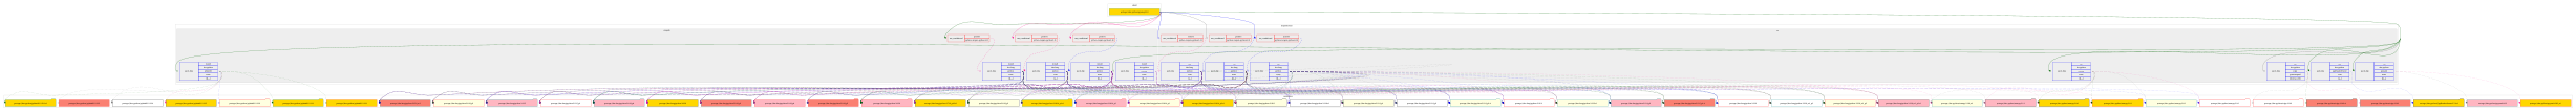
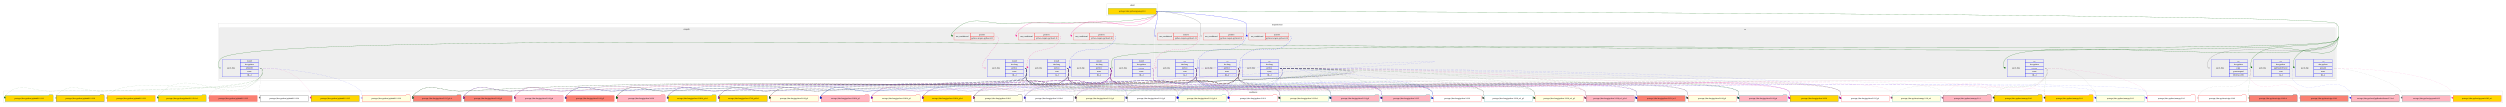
  digraph {
    compound=true
    concentrate=true
    fontname="Noto Serif"
    fontsize=10
    newrank=true
    rankdir=TB
    ranksep=1.5
    node [color=red fontname="Noto Serif" fontsize=10 shape=box style=filled]
    edge [arrowhead=diamond color=darkgreen fontname="Noto Serif" headport=w style=dotted tailport=e weight=100]
    n1 [color=teal fillcolor=gold label="portage://dev-python/pyamg-5.1.0" width=4]
    n2 [color=blue label=<<TABLE BORDER="0" CELLBORDER="1" CELLSPACING="0" CELLPADDING="4" WIDTH="220"><TR><TD ROWSPAN="6" CELLPADDING="30">pack_dep</TD></TR><TR><TD WIDTH="110">install</TD></TR><TR><TD>dev-lang</TD></TR><TR><TD>python</TD></TR><TR><TD>none</TD></TR><TR><TD>[[],,,,]</TD></TR></TABLE>> shape=none style=""]
    n3 [label=<<TABLE BORDER="0" CELLBORDER="1" CELLSPACING="0" CELLPADDING="4"><TR><TD ROWSPAN="3" CELLPADDING="10">use_conditional</TD></TR><TR><TD>positive</TD></TR><TR><TD>python_targets_python3_10</TD></TR></TABLE>> shape=none style=""]
    n4 [color=blue label=<<TABLE BORDER="0" CELLBORDER="1" CELLSPACING="0" CELLPADDING="4" WIDTH="220"><TR><TD ROWSPAN="6" CELLPADDING="30">pack_dep</TD></TR><TR><TD WIDTH="110">install</TD></TR><TR><TD>dev-lang</TD></TR><TR><TD>python</TD></TR><TR><TD>none</TD></TR><TR><TD>[[],,,,]</TD></TR></TABLE>> shape=none style=""]
    n5 [label=<<TABLE BORDER="0" CELLBORDER="1" CELLSPACING="0" CELLPADDING="4"><TR><TD ROWSPAN="3" CELLPADDING="10">use_conditional</TD></TR><TR><TD>positive</TD></TR><TR><TD>python_targets_python3_11</TD></TR></TABLE>> shape=none style=""]
    n6 [color=blue label=<<TABLE BORDER="0" CELLBORDER="1" CELLSPACING="0" CELLPADDING="4" WIDTH="220"><TR><TD ROWSPAN="6" CELLPADDING="30">pack_dep</TD></TR><TR><TD WIDTH="110">install</TD></TR><TR><TD>dev-lang</TD></TR><TR><TD>python</TD></TR><TR><TD>none</TD></TR><TR><TD>[[],,,,]</TD></TR></TABLE>> shape=none style=""]
    n7 [label=<<TABLE BORDER="0" CELLBORDER="1" CELLSPACING="0" CELLPADDING="4"><TR><TD ROWSPAN="3" CELLPADDING="10">use_conditional</TD></TR><TR><TD>positive</TD></TR><TR><TD>python_targets_python3_12</TD></TR></TABLE>> shape=none style=""]
    n8 [color=blue label=<<TABLE BORDER="0" CELLBORDER="1" CELLSPACING="0" CELLPADDING="4" WIDTH="220"><TR><TD ROWSPAN="6" CELLPADDING="30">pack_dep</TD></TR><TR><TD WIDTH="110">install</TD></TR><TR><TD>dev-python</TD></TR><TR><TD>numpy</TD></TR><TR><TD>none</TD></TR><TR><TD>[[],,,,]</TD></TR></TABLE>> shape=none style=""]
    n9 [color=blue label=<<TABLE BORDER="0" CELLBORDER="1" CELLSPACING="0" CELLPADDING="4" WIDTH="220"><TR><TD ROWSPAN="6" CELLPADDING="30">pack_dep</TD></TR><TR><TD WIDTH="110">install</TD></TR><TR><TD>dev-python</TD></TR><TR><TD>pybind11</TD></TR><TR><TD>none</TD></TR><TR><TD>[[],,,,]</TD></TR></TABLE>> shape=none style=""]
    n10 [color=blue label=<<TABLE BORDER="0" CELLBORDER="1" CELLSPACING="0" CELLPADDING="4" WIDTH="220"><TR><TD ROWSPAN="6" CELLPADDING="30">pack_dep</TD></TR><TR><TD WIDTH="110">run</TD></TR><TR><TD>dev-lang</TD></TR><TR><TD>python</TD></TR><TR><TD>none</TD></TR><TR><TD>[[],,,,]</TD></TR></TABLE>> shape=none style=""]
    n11 [label=<<TABLE BORDER="0" CELLBORDER="1" CELLSPACING="0" CELLPADDING="4"><TR><TD ROWSPAN="3" CELLPADDING="10">use_conditional</TD></TR><TR><TD>positive</TD></TR><TR><TD>python_targets_python3_10</TD></TR></TABLE>> shape=none style=""]
    n12 [color=blue label=<<TABLE BORDER="0" CELLBORDER="1" CELLSPACING="0" CELLPADDING="4" WIDTH="220"><TR><TD ROWSPAN="6" CELLPADDING="30">pack_dep</TD></TR><TR><TD WIDTH="110">run</TD></TR><TR><TD>dev-lang</TD></TR><TR><TD>python</TD></TR><TR><TD>none</TD></TR><TR><TD>[[],,,,]</TD></TR></TABLE>> shape=none style=""]
    n13 [label=<<TABLE BORDER="0" CELLBORDER="1" CELLSPACING="0" CELLPADDING="4"><TR><TD ROWSPAN="3" CELLPADDING="10">use_conditional</TD></TR><TR><TD>positive</TD></TR><TR><TD>python_targets_python3_11</TD></TR></TABLE>> shape=none style=""]
    n14 [color=blue label=<<TABLE BORDER="0" CELLBORDER="1" CELLSPACING="0" CELLPADDING="4" WIDTH="220"><TR><TD ROWSPAN="6" CELLPADDING="30">pack_dep</TD></TR><TR><TD WIDTH="110">run</TD></TR><TR><TD>dev-lang</TD></TR><TR><TD>python</TD></TR><TR><TD>none</TD></TR><TR><TD>[[],,,,]</TD></TR></TABLE>> shape=none style=""]
    n15 [label=<<TABLE BORDER="0" CELLBORDER="1" CELLSPACING="0" CELLPADDING="4"><TR><TD ROWSPAN="3" CELLPADDING="10">use_conditional</TD></TR><TR><TD>positive</TD></TR><TR><TD>python_targets_python3_12</TD></TR></TABLE>> shape=none style=""]
    n16 [color=blue label=<<TABLE BORDER="0" CELLBORDER="1" CELLSPACING="0" CELLPADDING="4" WIDTH="220"><TR><TD ROWSPAN="6" CELLPADDING="30">pack_dep</TD></TR><TR><TD WIDTH="110">run</TD></TR><TR><TD>dev-python</TD></TR><TR><TD>scipy</TD></TR><TR><TD>greaterequal</TD></TR><TR><TD>[[1,8,0],,,1.8.0]</TD></TR></TABLE>> shape=none style=""]
    n17 [color=blue label=<<TABLE BORDER="0" CELLBORDER="1" CELLSPACING="0" CELLPADDING="4" WIDTH="220"><TR><TD ROWSPAN="6" CELLPADDING="30">pack_dep</TD></TR><TR><TD WIDTH="110">run</TD></TR><TR><TD>dev-python</TD></TR><TR><TD>CppHeaderParser</TD></TR><TR><TD>none</TD></TR><TR><TD>[[],,,,]</TD></TR></TABLE>> shape=none style=""]
    n18 [color=blue label=<<TABLE BORDER="0" CELLBORDER="1" CELLSPACING="0" CELLPADDING="4" WIDTH="220"><TR><TD ROWSPAN="6" CELLPADDING="30">pack_dep</TD></TR><TR><TD WIDTH="110">run</TD></TR><TR><TD>dev-python</TD></TR><TR><TD>numpy</TD></TR><TR><TD>none</TD></TR><TR><TD>[[],,,,]</TD></TR></TABLE>> shape=none style=""]
    n19 [color=blue label=<<TABLE BORDER="0" CELLBORDER="1" CELLSPACING="0" CELLPADDING="4" WIDTH="220"><TR><TD ROWSPAN="6" CELLPADDING="30">pack_dep</TD></TR><TR><TD WIDTH="110">run</TD></TR><TR><TD>dev-python</TD></TR><TR><TD>pyyaml</TD></TR><TR><TD>none</TD></TR><TR><TD>[[],,,,]</TD></TR></TABLE>> shape=none style=""]
    n20 [color=teal fillcolor=salmon label="portage://dev-lang/python-3.13.0_rc2" width=4]
    n21 [color=black fillcolor=lightpink label="portage://dev-lang/python-3.13.0_rc1_p3-r1" width=4]
    n22 [fillcolor=lightyellow label="portage://dev-lang/python-3.13.0_rc1_p3" width=4]
    n23 [color=teal fillcolor=white label="portage://dev-lang/python-3.13.0_rc1_p2" width=4]
    n24 [fillcolor=white label="portage://dev-lang/python-3.12.6" width=4]
    n25 [color=teal fillcolor=salmon label="portage://dev-lang/python-3.12.5_p1-r1" shape=folder width=4]
    n26 [fillcolor=white label="portage://dev-lang/python-3.12.5_p1" width=4]
    n27 [color=teal fillcolor=lightpink label="portage://dev-lang/python-3.12.5" shape=folder width=4]
    n28 [color=teal fillcolor=lightpink label="portage://dev-lang/python-3.12.4_p3" shape=folder width=4]
    n29 [color=teal fillcolor=lightyellow label="portage://dev-lang/python-3.12.3-r1" width=4]
    n30 [fillcolor=white label="portage://dev-lang/python-3.11.10" shape=folder width=4]
    n31 [color=teal fillcolor=lightyellow label="portage://dev-lang/python-3.11.9_p2-r1" shape=folder width=4]
    n32 [color=black fillcolor=white label="portage://dev-lang/python-3.11.9_p2" width=4]
    n33 [color=black fillcolor=lightyellow label="portage://dev-lang/python-3.11.9_p1" width=4]
    n34 [color=black fillcolor=white label="portage://dev-lang/python-3.11.9-r1" width=4]
    n35 [color=black fillcolor=lightyellow label="portage://dev-lang/python-3.10.15" shape=folder width=4]
-   n36 [color=black fillcolor=gold label="portage://dev-lang/python-3.10.14_p3-r1" width=4]
+   n36 [fillcolor=gold label="portage://dev-lang/python-3.10.14_p3-r1" width=4]
    n37 [fillcolor=lightyellow label="portage://dev-lang/python-3.10.14_p3" shape=folder width=4]
    n38 [fillcolor=lightpink label="portage://dev-lang/python-3.10.14_p2" shape=folder width=4]
    n39 [color=teal fillcolor=gold label="portage://dev-lang/python-3.10.14_p1-r1" shape=folder width=4]
    n40 [fillcolor=lightpink label="portage://dev-lang/python-3.9.20" shape=folder width=4]
-   n41 [fillcolor=salmon label="portage://dev-lang/python-3.9.19_p5" shape=folder width=4]
+   n41 [fillcolor=salmon label="portage://dev-lang/python-3.9.19_p5" width=4]
    n42 [fillcolor=lightpink label="portage://dev-lang/python-3.9.19_p4" width=4]
    n43 [color=teal fillcolor=salmon label="portage://dev-lang/python-3.9.19_p3" width=4]
    n44 [color=black fillcolor=gold label="portage://dev-lang/python-3.8.20" width=4]
    n45 [color=teal fillcolor=lightpink label="portage://dev-lang/python-3.8.19_p4" shape=folder width=4]
    n46 [fillcolor=lightyellow label="portage://dev-lang/python-3.8.19_p3" width=4]
-   n47 [color=black fillcolor=lightyellow label="portage://dev-lang/python-3.8.19_p2" width=4]
+   n47 [fillcolor=lightyellow label="portage://dev-lang/python-3.8.19_p2" width=4]
    n48 [color=black fillcolor=gold label="portage://dev-lang/python-2.7.18_p16-r2" width=4]
    n49 [color=black fillcolor=lightpink label="portage://dev-python/numpy-2.1.1" shape=folder width=4]
    n50 [color=teal fillcolor=lightyellow label="portage://dev-python/numpy-2.1.0_rc1" width=4]
    n51 [fillcolor=white label="portage://dev-python/numpy-2.1.0" shape=folder width=4]
    n52 [color=teal fillcolor=lightyellow label="portage://dev-python/numpy-2.0.2" width=4]
    n53 [fillcolor=gold label="portage://dev-python/numpy-2.0.1" shape=folder width=4]
    n54 [color=black fillcolor=gold label="portage://dev-python/numpy-2.0.0" shape=folder width=4]
    n55 [fillcolor=lightyellow label="portage://dev-python/pybind11-2.13.6" shape=folder width=4]
    n56 [color=black fillcolor=gold label="portage://dev-python/pybind11-2.13.5" width=4]
    n57 [color=black fillcolor=white label="portage://dev-python/pybind11-2.13.4" width=4]
    n58 [fillcolor=salmon label="portage://dev-python/pybind11-2.13.3" width=4]
    n59 [color=teal fillcolor=gold label="portage://dev-python/pybind11-2.13.1-r1" shape=folder width=4]
    n60 [fillcolor=gold label="portage://dev-python/pybind11-2.13.1" width=4]
+   n61 [color=black fillcolor=gold label="portage://dev-python/pybind11-2.12.0" shape=folder width=4]
    n62 [color=teal fillcolor=gold label="portage://dev-python/pybind11-2.11.1" shape=folder width=4]
-   n63 [color=black fillcolor=gold label="portage://dev-python/CppHeaderParser-2.7.4-r1" shape=folder width=4]
+   n63 [color=black fillcolor=lightpink label="portage://dev-python/CppHeaderParser-2.7.4-r1" shape=folder width=4]
    n64 [fillcolor=gold label="portage://dev-python/pyyaml-6.0.2_rc1" width=4]
    n65 [color=teal fillcolor=lightpink label="portage://dev-python/pyyaml-6.0.2" width=4]
    n66 [color=teal fillcolor=salmon label="portage://dev-python/scipy-1.14.1" width=4]
    n67 [color=black fillcolor=salmon label="portage://dev-python/scipy-1.14.0-r1" shape=folder width=4]
    n68 [fillcolor=white label="portage://dev-python/scipy-1.14.0" shape=folder width=4]
    subgraph cluster_1 {
      color=gray
      label=<<i>dependencies</i>>
      subgraph cluster_2 {
        color=gray
        fillcolor="#eeeeee"
        label=<<i>compile</i>>
        style=filled
        subgraph sub_3 {
          color=gray
          fillcolor="#eeeeee"
          label=<<i>compile</i>>
          style=filled
          n3
          subgraph sub_4 {
            color=gray
            fillcolor="#eeeeee"
            label=<<i>compile</i>>
            style=filled
            n2
          }
        }
        subgraph sub_5 {
          color=gray
          fillcolor="#eeeeee"
          label=<<i>compile</i>>
          style=filled
          n5
          subgraph sub_6 {
            color=gray
            fillcolor="#eeeeee"
            label=<<i>compile</i>>
            style=filled
            n4
          }
        }
        subgraph sub_7 {
          color=gray
          fillcolor="#eeeeee"
          label=<<i>compile</i>>
          style=filled
          n7
          subgraph sub_8 {
            color=gray
            fillcolor="#eeeeee"
            label=<<i>compile</i>>
            style=filled
            n6
          }
        }
        subgraph sub_9 {
          color=gray
          fillcolor="#eeeeee"
          label=<<i>compile</i>>
          style=filled
          n8
        }
        subgraph sub_10 {
          color=gray
          fillcolor="#eeeeee"
          label=<<i>compile</i>>
          style=filled
          n9
        }
      }
      subgraph cluster_11 {
        color=gray
        fillcolor="#eeeeee"
        label=<<i>compile and run</i>>
        style=filled
      }
      subgraph cluster_12 {
        color=gray
        fillcolor="#eeeeee"
        label=<<i>run</i>>
        style=filled
        subgraph sub_13 {
          color=gray
          fillcolor="#eeeeee"
          label=<<i>run</i>>
          style=filled
          n11
          subgraph sub_14 {
            color=gray
            fillcolor="#eeeeee"
            label=<<i>run</i>>
            style=filled
            n10
          }
        }
        subgraph sub_15 {
          color=gray
          fillcolor="#eeeeee"
          label=<<i>run</i>>
          style=filled
          n13
          subgraph sub_16 {
            color=gray
            fillcolor="#eeeeee"
            label=<<i>run</i>>
            style=filled
            n12
          }
        }
        subgraph sub_17 {
          color=gray
          fillcolor="#eeeeee"
          label=<<i>run</i>>
          style=filled
          n15
          subgraph sub_18 {
            color=gray
            fillcolor="#eeeeee"
            label=<<i>run</i>>
            style=filled
            n14
          }
        }
        subgraph sub_19 {
          color=gray
          fillcolor="#eeeeee"
          label=<<i>run</i>>
          style=filled
          n16
        }
        subgraph sub_20 {
          color=gray
          fillcolor="#eeeeee"
          label=<<i>run</i>>
          style=filled
          n17
        }
        subgraph sub_21 {
          color=gray
          fillcolor="#eeeeee"
          label=<<i>run</i>>
          style=filled
          n18
        }
        subgraph sub_22 {
          color=gray
          fillcolor="#eeeeee"
          label=<<i>run</i>>
          style=filled
          n19
        }
      }
    }
    subgraph cluster_23 {
      color=gray
      label=<<i>ebuild</i>>
      n1
    }
    subgraph cluster_24 {
      color=gray
      label=<<i>candidates</i>>
      rank=same
      subgraph sub_25 {
        color=black
        label=<<i>candidates</i>>
        nodesep=1
        rank=same
        n20
        n21
        n22
        n23
        n24
        n25
        n26
        n27
        n28
        n29
        n30
        n31
        n32
        n33
        n34
        n35
        n36
        n37
        n38
        n39
        n40
        n41
        n42
        n43
        n44
        n45
        n46
        n47
        n48
      }
      subgraph sub_26 {
        color=black
        label=<<i>candidates</i>>
        nodesep=1
        rank=same
        n20
        n21
        n22
        n23
        n24
        n25
        n26
        n27
        n28
        n29
        n30
        n31
        n32
        n33
        n34
        n35
        n36
        n37
        n38
        n39
        n40
        n41
        n42
        n43
        n44
        n45
        n46
        n47
        n48
      }
      subgraph sub_27 {
        color=black
        label=<<i>candidates</i>>
        nodesep=1
        rank=same
        n20
        n21
        n22
        n23
        n24
        n25
        n26
        n27
        n28
        n29
        n30
        n31
        n32
        n33
        n34
        n35
        n36
        n37
        n38
        n39
        n40
        n41
        n42
        n43
        n44
        n45
        n46
        n47
        n48
      }
      subgraph sub_28 {
        color=black
        label=<<i>candidates</i>>
        nodesep=1
        rank=same
        n49
        n50
        n51
        n52
        n53
        n54
      }
      subgraph sub_29 {
        color=black
        label=<<i>candidates</i>>
        nodesep=1
        rank=same
        n55
        n56
        n57
        n58
        n59
        n60
+       n61
        n62
      }
      subgraph sub_30 {
        color=black
        label=<<i>candidates</i>>
        nodesep=1
        rank=same
        n20
        n21
        n22
        n23
        n24
        n25
        n26
        n27
        n28
        n29
        n30
        n31
        n32
        n33
        n34
        n35
        n36
        n37
        n38
        n39
        n40
        n41
        n42
        n43
        n44
        n45
        n46
        n47
        n48
      }
      subgraph sub_31 {
        color=black
        label=<<i>candidates</i>>
        nodesep=1
        rank=same
        n20
        n21
        n22
        n23
        n24
        n25
        n26
        n27
        n28
        n29
        n30
        n31
        n32
        n33
        n34
        n35
        n36
        n37
        n38
        n39
        n40
        n41
        n42
        n43
        n44
        n45
        n46
        n47
        n48
      }
      subgraph sub_32 {
        color=black
        label=<<i>candidates</i>>
        nodesep=1
        rank=same
        n20
        n21
        n22
        n23
        n24
        n25
        n26
        n27
        n28
        n29
        n30
        n31
        n32
        n33
        n34
        n35
        n36
        n37
        n38
        n39
        n40
        n41
        n42
        n43
        n44
        n45
        n46
        n47
        n48
      }
      subgraph sub_33 {
        color=black
        label=<<i>candidates</i>>
        nodesep=1
        rank=same
        n49
        n50
        n51
        n52
        n53
        n54
      }
      subgraph sub_34 {
        color=black
        label=<<i>candidates</i>>
        nodesep=1
        rank=same
        n63
      }
      subgraph sub_35 {
        color=black
        label=<<i>candidates</i>>
        nodesep=1
        rank=same
        n64
        n65
      }
      subgraph sub_36 {
        color=black
        label=<<i>candidates</i>>
        nodesep=1
        rank=same
        n66
        n67
        n68
      }
    }
    n1 -> n3 [color=deeppink style=solid weight=20]
    n1 -> n5 [color=deeppink style=solid weight=20]
    n1 -> n7 [style=solid weight=20]
    n1 -> n8 [arrowhead=odot style=solid weight=20]
    n1 -> n9 [arrowhead=odot style=solid weight=20]
    n1 -> n11 [color=blue style=solid weight=20]
    n1 -> n13 [arrowhead=odot color=gray40 style=solid weight=20]
    n1 -> n15 [arrowhead=odot color=blue style=solid weight=20]
    n1 -> n16 [arrowhead=odot color=gray40 style=solid weight=20]
    n1 -> n17 [style=solid weight=20]
    n1 -> n18 [style=solid weight=20]
    n1 -> n19 [style=solid weight=20]
    n2 -> n20 [color=deeppink]
    n2 -> n21 [color=deeppink]
    n2 -> n22 [arrowhead=odot color=gray40]
    n2 -> n23 [arrowhead=odot color=deeppink]
    n2 -> n24 [arrowhead=odot]
    n2 -> n25
    n2 -> n26 [arrowhead=odot color=deeppink]
    n2 -> n27 [color=deeppink]
    n2 -> n28 [arrowhead=odot]
    n2 -> n29 [arrowhead=odot color=blue]
    n2 -> n30 [arrowhead=odot color=deeppink]
    n2 -> n31 [color=deeppink]
    n2 -> n32 [arrowhead=odot color=deeppink]
    n2 -> n33 [color=deeppink]
    n2 -> n34 [arrowhead=odot color=deeppink]
    n2 -> n35 [color=deeppink]
    n2 -> n36 [color=blue]
    n2 -> n37 [color=gray40]
    n2 -> n38 [arrowhead=odot color=blue]
    n2 -> n39 [arrowhead=odot color=blue]
    n2 -> n40 [color=blue]
    n2 -> n41 [color=deeppink]
    n2 -> n42 [color=deeppink]
    n2 -> n43 [color=deeppink]
    n2 -> n44 [color=blue]
    n2 -> n45 [arrowhead=odot]
    n2 -> n46 [color=blue]
    n2 -> n47 [color=deeppink]
    n2 -> n48 [color=gray40]
    n3 -> n2 [color=blue style=dashed weight=20]
    n4 -> n20 [color=deeppink]
    n4 -> n21
    n4 -> n22 [arrowhead=odot]
    n4 -> n23
    n4 -> n24 [arrowhead=odot color=blue]
    n4 -> n25 [color=gray40]
    n4 -> n26 [arrowhead=odot color=gray40]
    n4 -> n27 [color=blue]
    n4 -> n28 [color=gray40]
    n4 -> n29 [arrowhead=odot color=deeppink]
    n4 -> n30 [arrowhead=odot color=deeppink]
    n4 -> n31 [color=gray40]
    n4 -> n32 [arrowhead=odot color=blue]
    n4 -> n33
    n4 -> n34 [arrowhead=odot color=blue]
    n4 -> n35 [arrowhead=odot color=blue]
    n4 -> n36 [arrowhead=odot]
    n4 -> n37 [arrowhead=odot color=deeppink]
    n4 -> n38 [arrowhead=odot color=blue]
    n4 -> n39 [arrowhead=odot color=deeppink]
    n4 -> n40 [arrowhead=odot color=deeppink]
    n4 -> n41 [arrowhead=odot]
    n4 -> n42 [arrowhead=odot color=gray40]
    n4 -> n43 [arrowhead=odot color=blue]
    n4 -> n44 [arrowhead=odot color=deeppink]
    n4 -> n45
    n4 -> n46 [color=gray40]
    n4 -> n47
    n4 -> n48
    n5 -> n4 [color=deeppink style=dashed weight=20]
    n6 -> n20 [arrowhead=odot color=blue]
    n6 -> n21 [color=gray40]
    n6 -> n22 [color=gray40]
    n6 -> n23 [arrowhead=odot]
    n6 -> n24 [arrowhead=odot]
    n6 -> n25
    n6 -> n26
    n6 -> n27 [arrowhead=odot color=blue]
    n6 -> n28 [arrowhead=odot]
    n6 -> n29 [arrowhead=odot]
    n6 -> n30 [arrowhead=odot color=deeppink]
    n6 -> n31 [arrowhead=odot]
    n6 -> n32 [color=blue]
    n6 -> n33 [arrowhead=odot color=gray40]
    n6 -> n34 [arrowhead=odot color=blue]
    n6 -> n35
    n6 -> n36 [arrowhead=odot color=deeppink]
    n6 -> n37 [arrowhead=odot color=gray40]
    n6 -> n38 [arrowhead=odot color=blue]
    n6 -> n39 [arrowhead=odot color=gray40]
    n6 -> n40 [arrowhead=odot]
    n6 -> n41 [arrowhead=odot color=gray40]
    n6 -> n42 [color=blue]
    n6 -> n43 [color=blue]
    n6 -> n44 [color=deeppink]
    n6 -> n45 [arrowhead=odot]
    n6 -> n46 [arrowhead=odot color=gray40]
    n6 -> n47 [color=gray40]
    n6 -> n48 [color=blue]
    n7 -> n6 [arrowhead=odot color=deeppink style=dashed weight=20]
    n8 -> n49 [color=gray40]
    n8 -> n50 [color=deeppink]
    n8 -> n51 [color=blue]
    n8 -> n52 [color=blue]
    n8 -> n53 [color=deeppink]
    n8 -> n54 [color=deeppink]
    n9 -> n55 [arrowhead=odot color=blue]
    n9 -> n56 [color=deeppink]
    n9 -> n57 [color=gray40]
    n9 -> n58 [arrowhead=odot color=gray40]
    n9 -> n59
    n9 -> n60 [arrowhead=odot]
+   n9 -> n61 [arrowhead=odot]
    n9 -> n62
    n10 -> n20
    n10 -> n21 [color=deeppink]
    n10 -> n22
    n10 -> n23 [color=gray40]
    n10 -> n24 [arrowhead=odot color=blue]
    n10 -> n25 [arrowhead=odot color=gray40]
    n10 -> n26 [color=blue]
    n10 -> n27
    n10 -> n28 [color=blue]
    n10 -> n29 [color=deeppink]
    n10 -> n30 [color=blue]
    n10 -> n31 [arrowhead=odot color=blue]
    n10 -> n32 [arrowhead=odot color=gray40]
    n10 -> n33
    n10 -> n34 [color=blue]
    n10 -> n35 [color=gray40]
    n10 -> n36
    n10 -> n37 [color=blue]
    n10 -> n38 [arrowhead=odot]
    n10 -> n39
    n10 -> n40
    n10 -> n41 [arrowhead=odot color=blue]
    n10 -> n42 [color=deeppink]
    n10 -> n43 [arrowhead=odot]
    n10 -> n44 [color=blue]
    n10 -> n45 [color=gray40]
    n10 -> n46 [color=deeppink]
    n10 -> n47 [color=gray40]
    n10 -> n48 [arrowhead=odot color=gray40]
    n11 -> n10 [arrowhead=odot color=blue style=dashed weight=20]
    n12 -> n20 [arrowhead=odot]
    n12 -> n21 [arrowhead=odot color=deeppink]
    n12 -> n22 [arrowhead=odot color=gray40]
    n12 -> n23 [arrowhead=odot color=gray40]
    n12 -> n24 [arrowhead=odot color=blue]
    n12 -> n25
    n12 -> n26 [arrowhead=odot]
    n12 -> n27 [arrowhead=odot color=deeppink]
    n12 -> n28
    n12 -> n29 [arrowhead=odot color=gray40]
    n12 -> n30
    n12 -> n31 [color=blue]
    n12 -> n32 [color=gray40]
    n12 -> n33 [arrowhead=odot color=blue]
    n12 -> n34 [arrowhead=odot color=gray40]
    n12 -> n35
    n12 -> n36 [color=deeppink]
    n12 -> n37 [arrowhead=odot color=deeppink]
    n12 -> n38
    n12 -> n39 [arrowhead=odot color=deeppink]
    n12 -> n40
    n12 -> n41 [arrowhead=odot]
    n12 -> n42 [color=deeppink]
    n12 -> n43
    n12 -> n44 [color=deeppink]
    n12 -> n45 [color=blue]
    n12 -> n46
    n12 -> n47
    n12 -> n48 [color=deeppink]
    n13 -> n12 [arrowhead=odot color=blue style=dashed weight=20]
    n14 -> n20 [color=blue]
    n14 -> n21 [color=gray40]
    n14 -> n22 [arrowhead=odot color=gray40]
    n14 -> n23 [arrowhead=odot color=gray40]
    n14 -> n24 [arrowhead=odot color=blue]
    n14 -> n25 [color=gray40]
    n14 -> n26 [color=deeppink]
    n14 -> n27 [arrowhead=odot color=blue]
    n14 -> n28 [arrowhead=odot color=blue]
    n14 -> n29
    n14 -> n30 [color=blue]
    n14 -> n31 [color=blue]
    n14 -> n32 [arrowhead=odot]
    n14 -> n33 [arrowhead=odot color=deeppink]
    n14 -> n34 [arrowhead=odot color=gray40]
    n14 -> n35 [color=deeppink]
    n14 -> n36 [arrowhead=odot color=blue]
    n14 -> n37 [arrowhead=odot color=deeppink]
    n14 -> n38 [color=blue]
    n14 -> n39 [arrowhead=odot color=blue]
    n14 -> n40
    n14 -> n41 [arrowhead=odot color=blue]
    n14 -> n42 [color=gray40]
    n14 -> n43 [color=deeppink]
    n14 -> n44 [arrowhead=odot color=deeppink]
    n14 -> n45
    n14 -> n46 [arrowhead=odot color=gray40]
    n14 -> n47 [arrowhead=odot color=gray40]
    n14 -> n48 [arrowhead=odot color=gray40]
    n15 -> n14 [arrowhead=odot color=deeppink style=dashed weight=20]
    n16 -> n66 [arrowhead=odot color=deeppink]
    n16 -> n67 [arrowhead=odot]
    n16 -> n68 [arrowhead=odot color=gray40]
    n17 -> n63 [color=blue]
    n18 -> n49 [arrowhead=odot color=deeppink]
    n18 -> n50 [color=gray40]
    n18 -> n51 [arrowhead=odot color=deeppink]
    n18 -> n52 [arrowhead=odot color=gray40]
    n18 -> n53
    n18 -> n54
    n19 -> n64 [color=deeppink]
    n19 -> n65 [color=gray40]
  }
